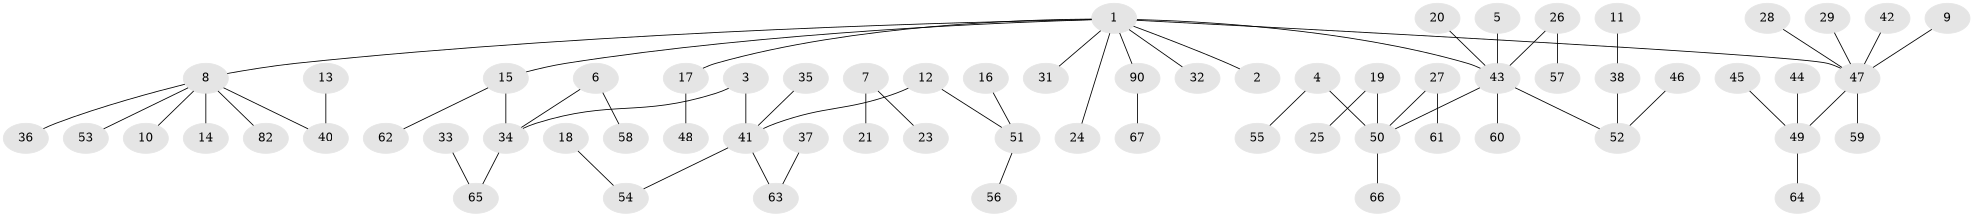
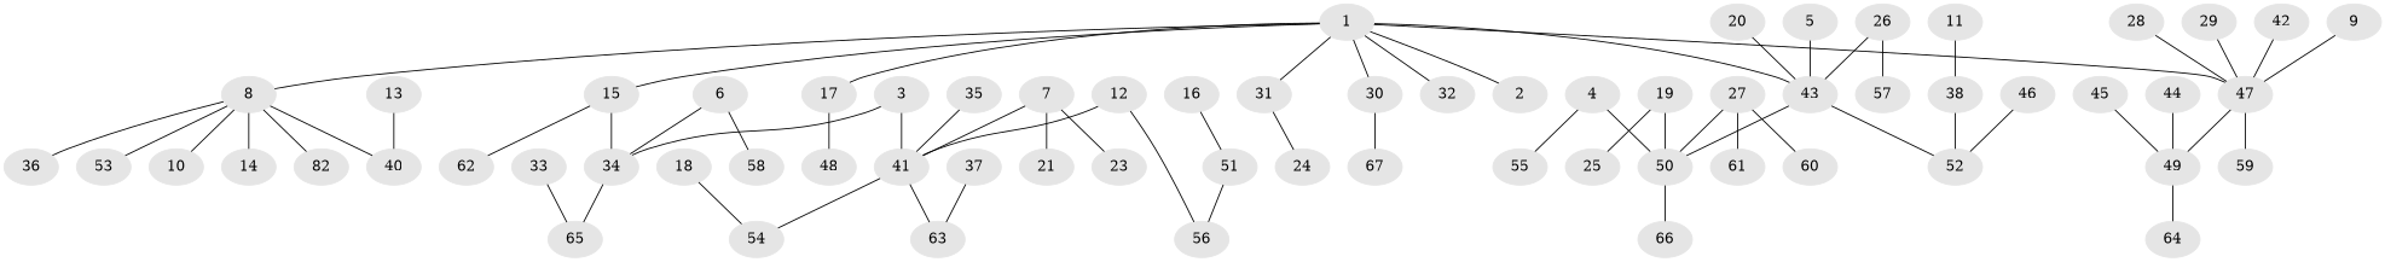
  graph {
    node [color=gray90 style=filled]
    edge [weight=1.0]
    1
    2
    8
    15
    17
    24
-   30 [label=90]
+   30
    31
    32
    43
    47
    10
    14
    n14 [label=82]
    36
    53
    40
    34
    62
    48
    67
    50
    52
    60
    49
    59
    3
    41
    65
    54
    63
    4
    55
    66
    5
    6
    58
    7
    21
    23
    13
    9
    11
    38
    12
    51
    56
    16
    18
    19
    25
    20
    26
    57
    27
    61
    28
    29
    33
    35
    37
    42
    44
    64
    45
    46
    1 -- 2
    1 -- 8
    1 -- 15
    1 -- 17
-   1 -- 24
+   31 -- 24
    1 -- 30
    1 -- 31
    1 -- 32
    1 -- 43
    1 -- 47
    8 -- 10
    8 -- 14
    8 -- n14
    8 -- 36
    8 -- 53
    8 -- 40
    15 -- 34
    15 -- 62
    17 -- 48
    30 -- 67
    43 -- 50
    43 -- 52
-   43 -- 60
+   27 -- 60
    47 -- 49
    47 -- 59
    34 -- 65
    50 -- 66
    49 -- 64
    3 -- 34
    3 -- 41
    41 -- 54
    41 -- 63
    4 -- 50
    4 -- 55
    5 -- 43
    6 -- 34
    6 -- 58
+   7 -- 41
    7 -- 21
    7 -- 23
    13 -- 40
    9 -- 47
    11 -- 38
    38 -- 52
    12 -- 41
-   12 -- 51
+   12 -- 56
    51 -- 56
    16 -- 51
    18 -- 54
    19 -- 50
    19 -- 25
    20 -- 43
    26 -- 43
    26 -- 57
    27 -- 50
    27 -- 61
    28 -- 47
    29 -- 47
    33 -- 65
    35 -- 41
    37 -- 63
    42 -- 47
    44 -- 49
    45 -- 49
    46 -- 52
  }
